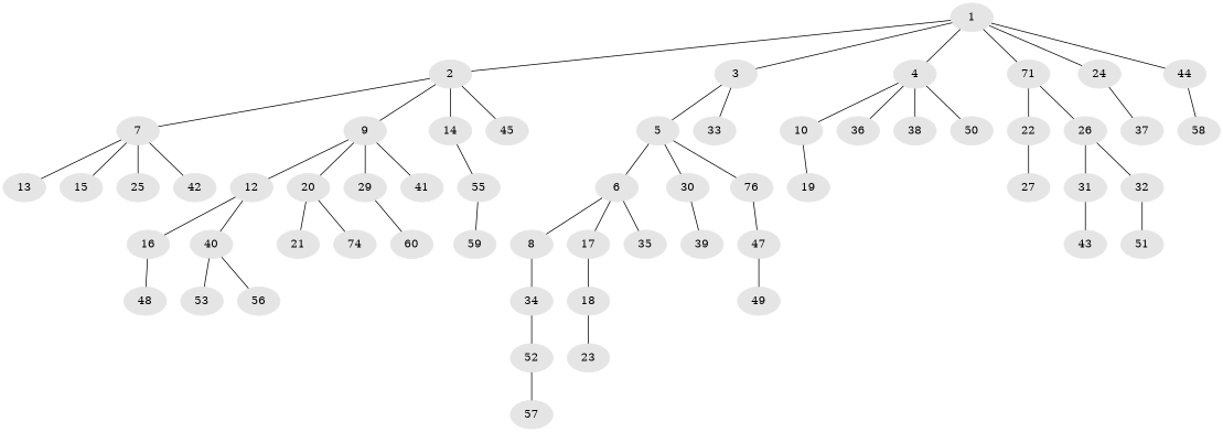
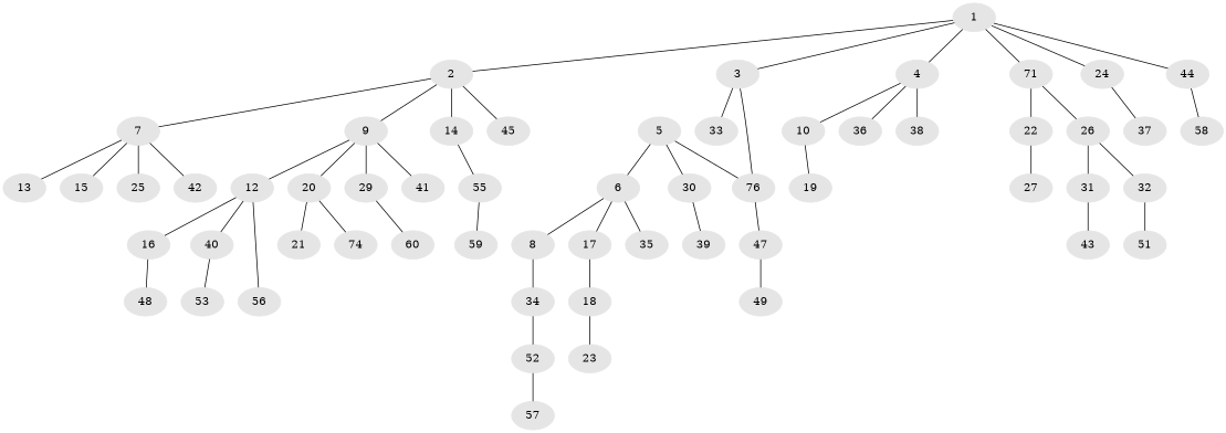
  graph {
    node [color=gray90 style=filled]
    1
    2
    3
    4
    n5 [label=71]
    24
    44
    7
    9
    14
    45
    5
    33
    10
    36
    38
-   50
    22
    26
    37
    58
    13
    15
    25
    42
    12
    20
    29
    41
    55
    6
    30
    n33 [label=76]
    19
    8
    17
    35
    39
    47
    34
    18
    52
    16
    40
    21
    n46 [label=74]
    60
    27
    31
    32
    48
    53
    56
    59
    23
    43
    51
    57
    49
    1 -- 2
    1 -- 3
    1 -- 4
    1 -- n5
    1 -- 24
    1 -- 44
    2 -- 7
    2 -- 9
    2 -- 14
    2 -- 45
-   3 -- 5
+   3 -- n33
    3 -- 33
    4 -- 10
    4 -- 36
    4 -- 38
-   4 -- 50
    n5 -- 22
    n5 -- 26
    24 -- 37
    44 -- 58
    7 -- 13
    7 -- 15
    7 -- 25
    7 -- 42
    9 -- 12
    9 -- 20
    9 -- 29
    9 -- 41
    14 -- 55
    5 -- 6
    5 -- 30
    5 -- n33
    10 -- 19
    22 -- 27
    26 -- 31
    26 -- 32
    12 -- 16
    12 -- 40
    20 -- 21
    20 -- n46
    29 -- 60
    55 -- 59
    6 -- 8
    6 -- 17
    6 -- 35
    30 -- 39
    n33 -- 47
    8 -- 34
    17 -- 18
    47 -- 49
    34 -- 52
    18 -- 23
    52 -- 57
    16 -- 48
    40 -- 53
-   40 -- 56
+   12 -- 56
    31 -- 43
    32 -- 51
  }
